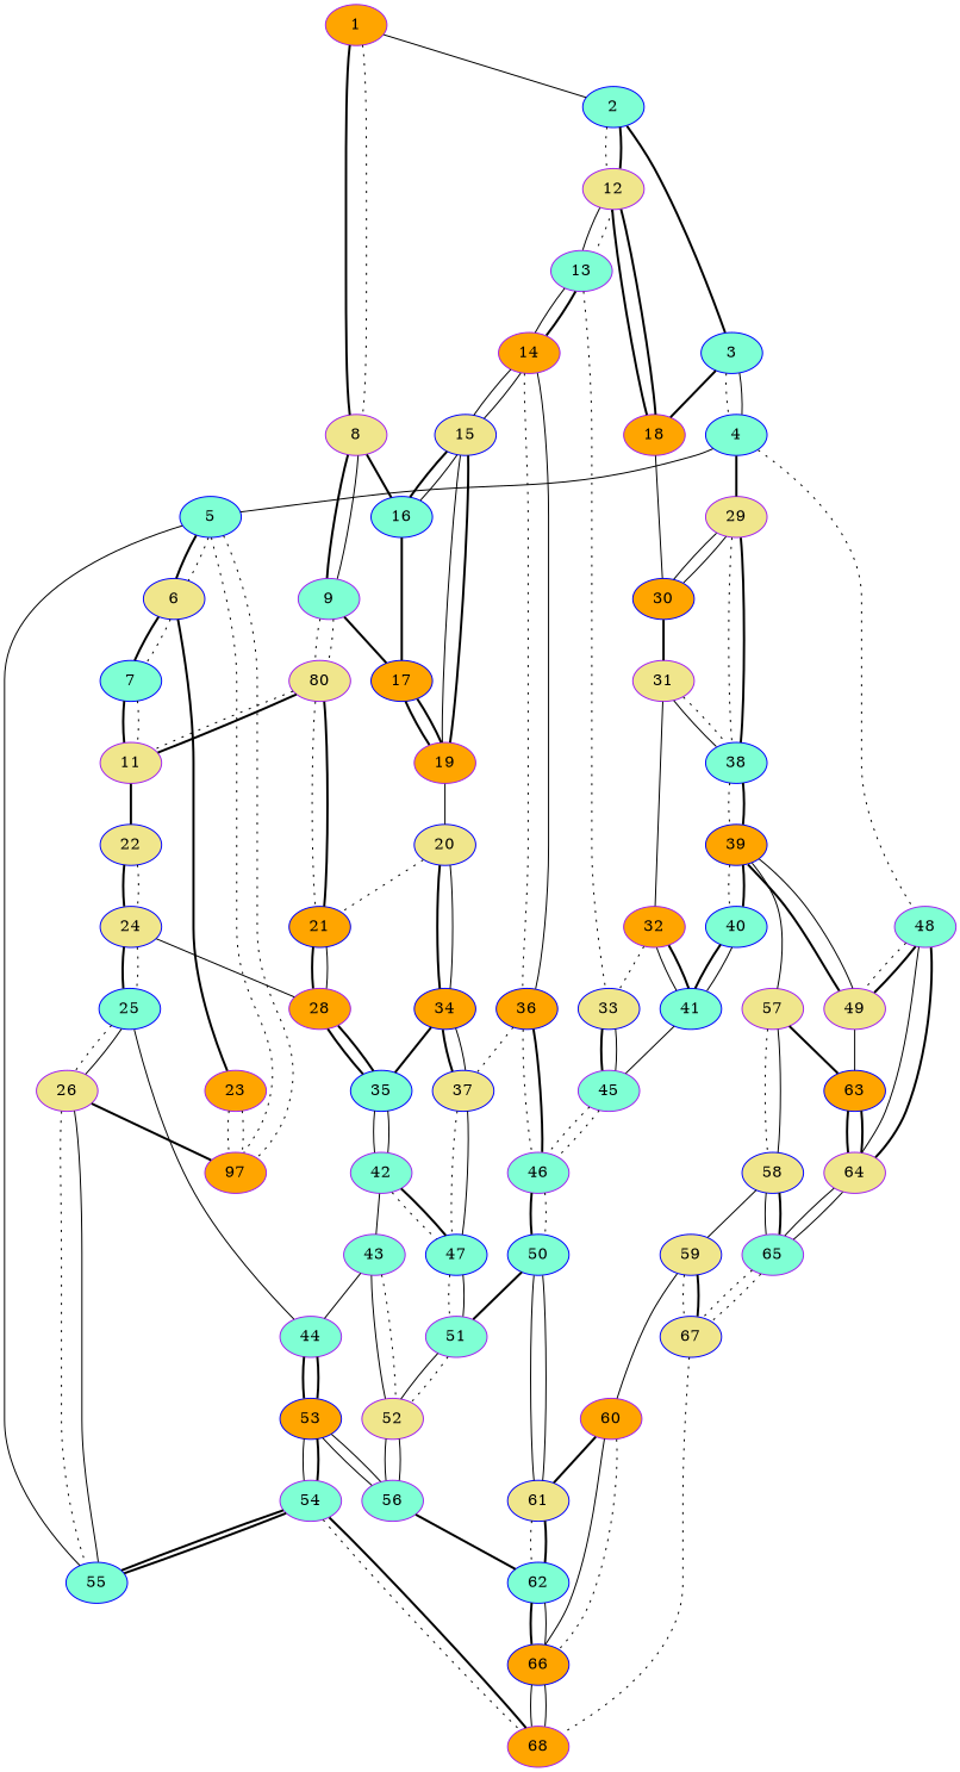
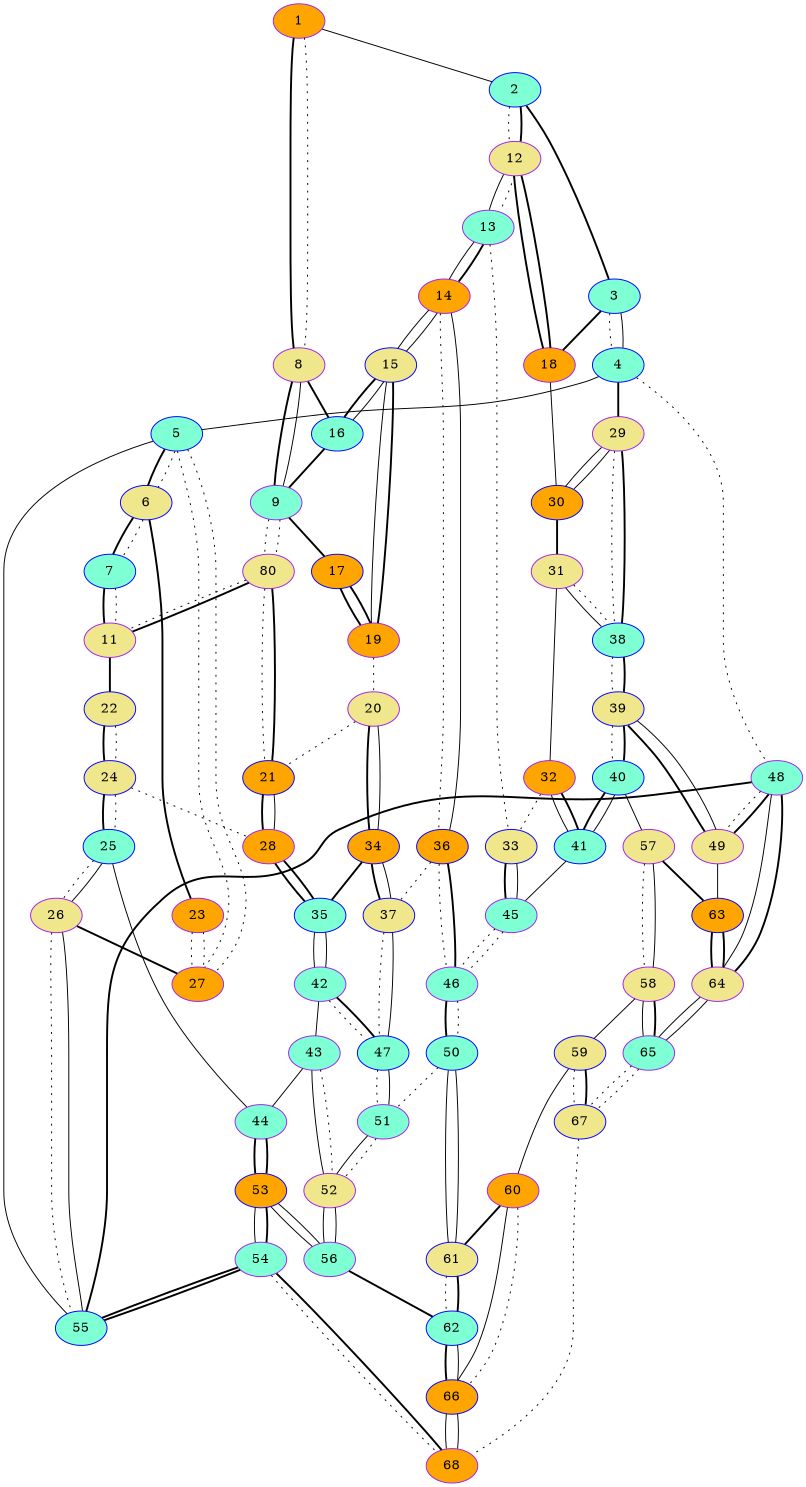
  graph {
    node [color=purple fillcolor=aquamarine style=filled]
    edge [style=bold]
    1 [fillcolor=orange]
    2 [color=blue]
    8 [fillcolor=khaki]
    3 [color=blue]
    12 [fillcolor=khaki]
    9
    16 [color=blue]
    4 [color=blue]
    18 [fillcolor=orange]
    13
    5 [color=blue]
    29 [fillcolor=khaki]
    48
    30 [color=blue fillcolor=orange]
    6 [color=blue fillcolor=khaki]
-   27 [fillcolor=orange label=97]
+   27 [fillcolor=orange]
    55 [color=blue]
    38 [color=blue]
    49 [fillcolor=khaki]
    64 [fillcolor=khaki]
    7 [color=blue]
    23 [fillcolor=orange]
    11 [fillcolor=khaki]
    22 [color=blue fillcolor=khaki]
    n25 [fillcolor=khaki label=80]
    17 [color=blue fillcolor=orange]
    21 [color=blue fillcolor=orange]
    19 [fillcolor=orange]
    28 [fillcolor=orange]
    24 [color=blue fillcolor=khaki]
    14 [fillcolor=orange]
    33 [color=blue fillcolor=khaki]
    15 [color=blue fillcolor=khaki]
    36 [color=blue fillcolor=orange]
    45
    37 [color=blue fillcolor=khaki]
    46
-   20 [color=blue fillcolor=khaki]
+   20 [fillcolor=khaki]
    31 [fillcolor=khaki]
    34 [color=blue fillcolor=orange]
    35 [color=blue]
    25 [color=blue]
    26 [fillcolor=khaki]
    44
    53 [color=blue fillcolor=orange]
    42
-   39 [color=blue fillcolor=orange]
+   39 [color=blue fillcolor=khaki]
    32 [fillcolor=orange]
    41 [color=blue]
    47 [color=blue]
    43
    50 [color=blue]
    51
    40 [color=blue]
    57 [fillcolor=khaki]
    63 [color=blue fillcolor=orange]
-   58 [color=blue fillcolor=khaki]
+   58 [fillcolor=khaki]
    52 [fillcolor=khaki]
    56
    54
    61 [color=blue fillcolor=khaki]
    65
    62 [color=blue]
    68 [fillcolor=orange]
    66 [color=blue fillcolor=orange]
    59 [color=blue fillcolor=khaki]
    60 [fillcolor=orange]
    67 [color=blue fillcolor=khaki]
    1 -- 2 [style=solid]
    1 -- 8
    1 -- 8 [style=dotted]
    2 -- 3
    2 -- 12 [style=dotted]
    2 -- 12
    8 -- 9
    8 -- 9 [style=solid]
    8 -- 16
    3 -- 4 [style=dotted]
    3 -- 4 [style=solid]
    3 -- 18
    12 -- 18
    12 -- 18
    12 -- 13 [style=solid]
    12 -- 13 [style=dotted]
    9 -- n25 [style=dotted]
    9 -- n25 [style=dotted]
    9 -- 17
-   16 -- 17
+   16 -- 9
    4 -- 5 [style=solid]
    4 -- 29
    4 -- 48 [style=dotted]
    18 -- 30 [style=solid]
    13 -- 14 [style=solid]
    13 -- 14
    13 -- 33 [style=dotted]
    5 -- 6
    5 -- 6 [style=dotted]
    5 -- 27 [style=dotted]
    5 -- 27 [style=dotted]
    5 -- 55 [style=solid]
    29 -- 30 [style=solid]
    29 -- 30 [style=solid]
    29 -- 38 [style=dotted]
    29 -- 38
+   48 -- 55
    48 -- 49 [style=dotted]
    48 -- 49
    48 -- 64 [style=solid]
    48 -- 64
    30 -- 31
    6 -- 7
    6 -- 7 [style=dotted]
    6 -- 23
    38 -- 39 [style=dotted]
    38 -- 39
    49 -- 63 [style=solid]
    64 -- 65 [style=solid]
    64 -- 65 [style=solid]
    7 -- 11
    7 -- 11 [style=dotted]
    23 -- 27 [style=dotted]
    23 -- 27 [style=dotted]
    11 -- 22
    22 -- 24
    22 -- 24 [style=dotted]
    n25 -- 11 [style=dotted]
    n25 -- 11
    n25 -- 21 [style=dotted]
    n25 -- 21
    17 -- 19
    17 -- 19
    21 -- 28
    21 -- 28 [style=solid]
-   19 -- 20 [style=solid]
+   19 -- 20 [style=dotted]
    28 -- 35
    28 -- 35
-   24 -- 28 [style=solid]
+   24 -- 28 [style=dotted]
    24 -- 25
    24 -- 25 [style=dotted]
    14 -- 15 [style=solid]
    14 -- 15 [style=solid]
    14 -- 36 [style=dotted]
    14 -- 36 [style=solid]
    33 -- 45
    33 -- 45 [style=solid]
    15 -- 16
    15 -- 16 [style=solid]
    15 -- 19 [style=solid]
    15 -- 19
    36 -- 37 [style=dotted]
    36 -- 46 [style=dotted]
    36 -- 46
    45 -- 46 [style=dotted]
    45 -- 46 [style=dotted]
    37 -- 47 [style=dotted]
    37 -- 47 [style=solid]
    46 -- 50
    46 -- 50 [style=dotted]
    20 -- 21 [style=dotted]
    20 -- 34
    20 -- 34 [style=solid]
    31 -- 38 [style=solid]
    31 -- 38 [style=dotted]
    31 -- 32 [style=solid]
    34 -- 37
    34 -- 37 [style=solid]
    34 -- 35
    35 -- 42 [style=solid]
    35 -- 42 [style=solid]
    25 -- 26 [style=dotted]
    25 -- 26 [style=solid]
    25 -- 44 [style=solid]
    26 -- 27
    26 -- 55 [style=dotted]
    26 -- 55 [style=solid]
    44 -- 53
    44 -- 53
    53 -- 56 [style=solid]
    53 -- 56 [style=solid]
    53 -- 54 [style=solid]
    53 -- 54
    42 -- 47 [style=dotted]
    42 -- 47
    42 -- 43 [style=solid]
    39 -- 49
    39 -- 49 [style=solid]
    39 -- 40 [style=dotted]
    39 -- 40
    32 -- 33 [style=dotted]
    32 -- 41 [style=solid]
    32 -- 41
    41 -- 45 [style=solid]
    47 -- 51 [style=dotted]
    47 -- 51 [style=solid]
    43 -- 44 [style=solid]
    43 -- 52 [style=solid]
    43 -- 52 [style=dotted]
-   50 -- 51
+   50 -- 51 [style=dotted]
    50 -- 61 [style=solid]
    50 -- 61 [style=solid]
    51 -- 52 [style=solid]
    51 -- 52 [style=dotted]
    40 -- 41
    40 -- 41 [style=solid]
-   39 -- 57 [style=solid]
+   40 -- 57 [style=solid]
    57 -- 63
    57 -- 58 [style=dotted]
    57 -- 58 [style=solid]
    63 -- 64
    63 -- 64
    58 -- 65 [style=solid]
    58 -- 65
    58 -- 59 [style=solid]
    52 -- 56 [style=solid]
    52 -- 56 [style=solid]
    56 -- 62
    54 -- 55
    54 -- 55
    54 -- 68 [style=dotted]
    54 -- 68
    61 -- 62 [style=dotted]
    61 -- 62
    65 -- 67 [style=dotted]
    65 -- 67 [style=dotted]
    62 -- 66
    62 -- 66 [style=solid]
    66 -- 68 [style=solid]
    66 -- 68 [style=solid]
    59 -- 60 [style=solid]
    59 -- 67 [style=dotted]
    59 -- 67
    60 -- 61
    60 -- 66 [style=solid]
    60 -- 66 [style=dotted]
    67 -- 68 [style=dotted]
  }
